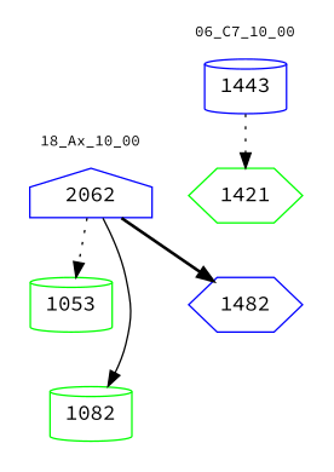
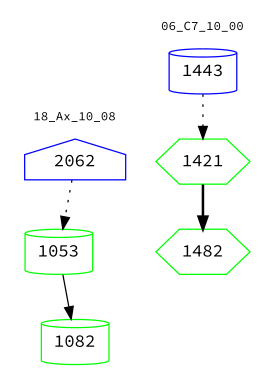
  digraph {
    fontname="Source Code Pro"
    node [color=green fontname="Source Code Pro" shape=cylinder]
    edge [color=black fontname="Source Code Pro" style=dotted]
    n1 [color=blue label=2062 shape=house]
    n2 [label=1053]
    n3 [label=1082]
    n4 [color=blue label=1443]
    n5 [label=1421 shape=hexagon]
-   n6 [color=blue label=1482 shape=hexagon]
+   n6 [label=1482 shape=hexagon]
    subgraph cluster_1 {
      color=white
      fontsize=10
-     label="18_Ax_10_00"
+     label="18_Ax_10_08"
      n1
      n2
      n3
    }
    subgraph cluster_2 {
      color=white
      fontsize=10
      label="06_C7_10_00"
      n4
      n5
      n6
    }
    n1 -> n2
-   n1 -> n3 [style=solid]
+   n2 -> n3 [style=solid]
    n4 -> n5
-   n1 -> n6 [style=bold]
+   n5 -> n6 [style=bold]
  }
